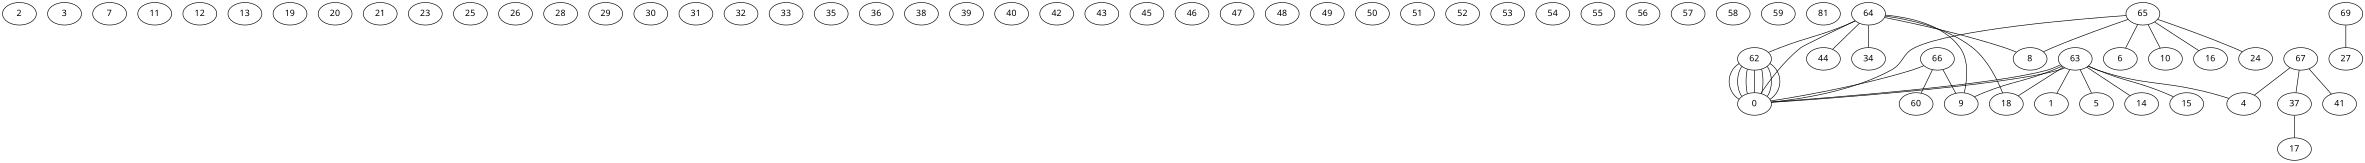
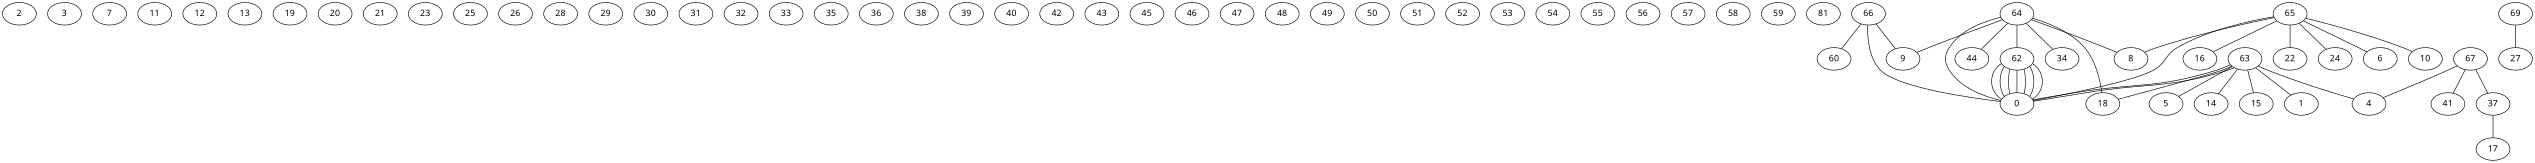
  graph {
    fontname="Noto Sans"
    node [fontname="Noto Sans"]
    edge [fontname="Noto Sans"]
    2
    3
    7
    11
    12
    13
    19
    20
    21
    23
    25
    26
    28
    29
    30
    31
    32
    33
    35
    36
    38
    39
    40
    42
    43
    45
    46
    47
    48
    49
    50
    51
    52
    53
    54
    55
    56
    57
    58
    59
    n41 [label=81]
    62
    0
    63
    1
    5
    9
    14
    15
    18
    4
    64
    8
    34
    44
    65
    6
    10
    16
+   22
    24
    66
    60
    67
    37
    41
    17
    n68 [label=69]
    27
    62 -- 0
    62 -- 0
    62 -- 0
    62 -- 0
    62 -- 0
    62 -- 0
    62 -- 0
    63 -- 0
    63 -- 0
    63 -- 1
    63 -- 5
-   63 -- 9
    63 -- 14
    63 -- 15
    63 -- 18
    63 -- 4
    64 -- 62
    64 -- 0
    64 -- 9
    64 -- 18
    64 -- 8
    64 -- 34
    64 -- 44
    65 -- 0
    65 -- 8
    65 -- 6
    65 -- 10
    65 -- 16
+   65 -- 22
    65 -- 24
    66 -- 0
    66 -- 9
    66 -- 60
    67 -- 4
    67 -- 37
    67 -- 41
    37 -- 17
    n68 -- 27
  }
